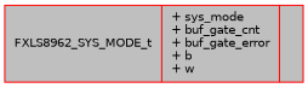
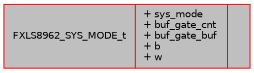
  digraph {
    rankdir=LR
-   n1 [color=red fillcolor=grey75 fontcolor=black fontname=Helvetica fontsize=10 height=0.2 label="{FXLS8962_SYS_MODE_t\n|+ sys_mode\l+ buf_gate_cnt\l+ buf_gate_error\l+ b\l+ w\l|}" shape=record style=filled width=0.4]
+   n1 [color=red fillcolor=grey75 fontcolor=black fontname=Helvetica fontsize=10 height=0.2 label="{FXLS8962_SYS_MODE_t\n|+ sys_mode\l+ buf_gate_cnt\l+ buf_gate_buf\l+ b\l+ w\l|}" shape=record style=filled width=0.4]
  }
